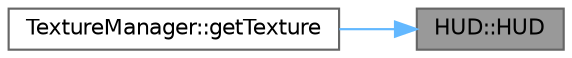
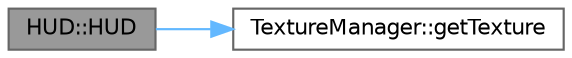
  digraph {
    rankdir=LR
    node [fontname=Helvetica fontsize=10 shape=box style=filled]
    n1 [color=gray40 fillcolor=grey60 fontcolor=black height=0.2 label="HUD::HUD" width=0.4]
    n2 [color=grey40 fillcolor=white height=0.2 label="TextureManager::getTexture" width=0.4]
-   n2 -> n1 [color=steelblue1 fontname=Helvetica fontsize=10 labelfontname=Helvetica labelfontsize=10 style=solid]
+   n1 -> n2 [color=steelblue1 fontname=Helvetica fontsize=10 labelfontname=Helvetica labelfontsize=10 style=solid]
  }
